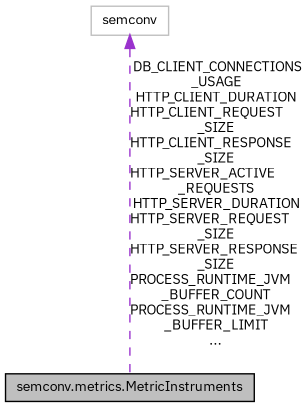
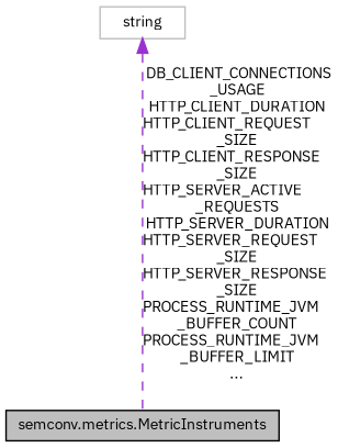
  digraph {
    fontname="IBM Plex Sans"
    node [fontname="IBM Plex Sans" fontsize=10 shape=record style=filled]
    n1 [color=black fillcolor=grey75 fontcolor=black height=0.2 label="semconv.metrics.MetricInstruments" width=0.4]
-   n2 [color=grey75 fillcolor=white height=0.2 label=semconv width=0.4]
+   n2 [color=grey75 fillcolor=white height=0.2 label=string width=0.4]
    n2 -> n1 [color=darkorchid3 dir=back fontname="IBM Plex Sans" fontsize=10 label=" DB_CLIENT_CONNECTIONS\l_USAGE\nHTTP_CLIENT_DURATION\nHTTP_CLIENT_REQUEST\l_SIZE\nHTTP_CLIENT_RESPONSE\l_SIZE\nHTTP_SERVER_ACTIVE\l_REQUESTS\nHTTP_SERVER_DURATION\nHTTP_SERVER_REQUEST\l_SIZE\nHTTP_SERVER_RESPONSE\l_SIZE\nPROCESS_RUNTIME_JVM\l_BUFFER_COUNT\nPROCESS_RUNTIME_JVM\l_BUFFER_LIMIT\n..." labelfontname=Helvetica labelfontsize=10 style=dashed]
  }
